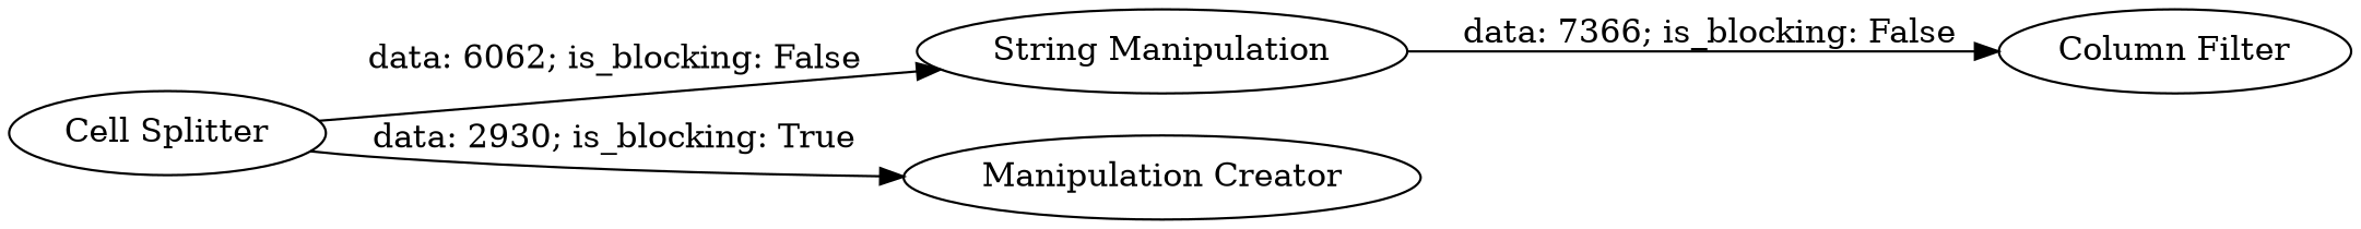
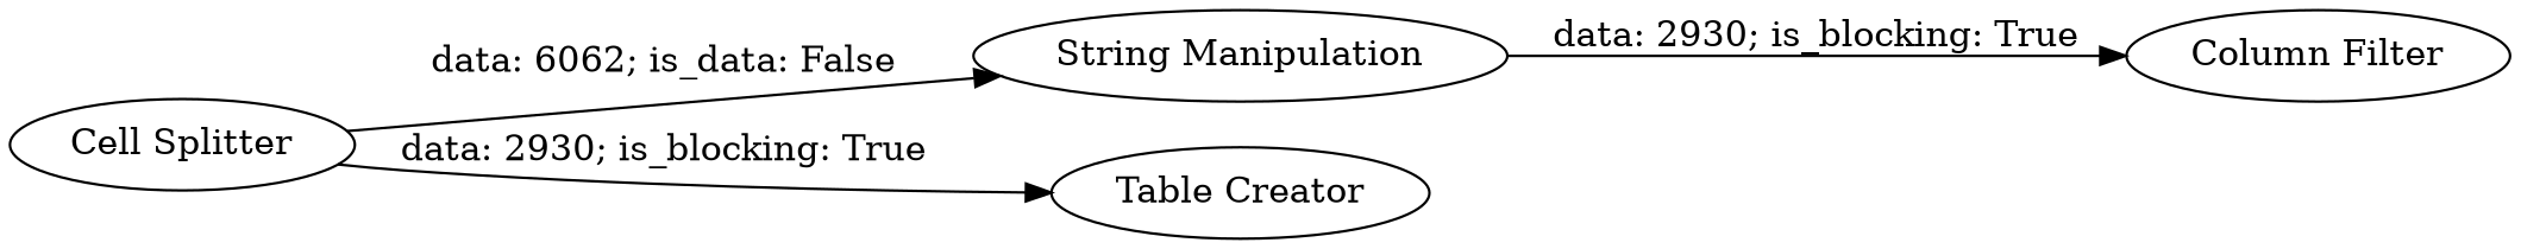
  digraph {
    rankdir=LR
    n1 [label="String Manipulation"]
    n2 [label="Column Filter"]
-   n3 [label="Manipulation Creator"]
+   n3 [label="Table Creator"]
    n4 [label="Cell Splitter"]
-   n1 -> n2 [label="data: 7366; is_blocking: False"]
-   n4 -> n1 [label="data: 6062; is_blocking: False"]
+   n1 -> n2 [label="data: 2930; is_blocking: True"]
+   n4 -> n1 [label="data: 6062; is_data: False"]
    n4 -> n3 [label="data: 2930; is_blocking: True"]
  }
